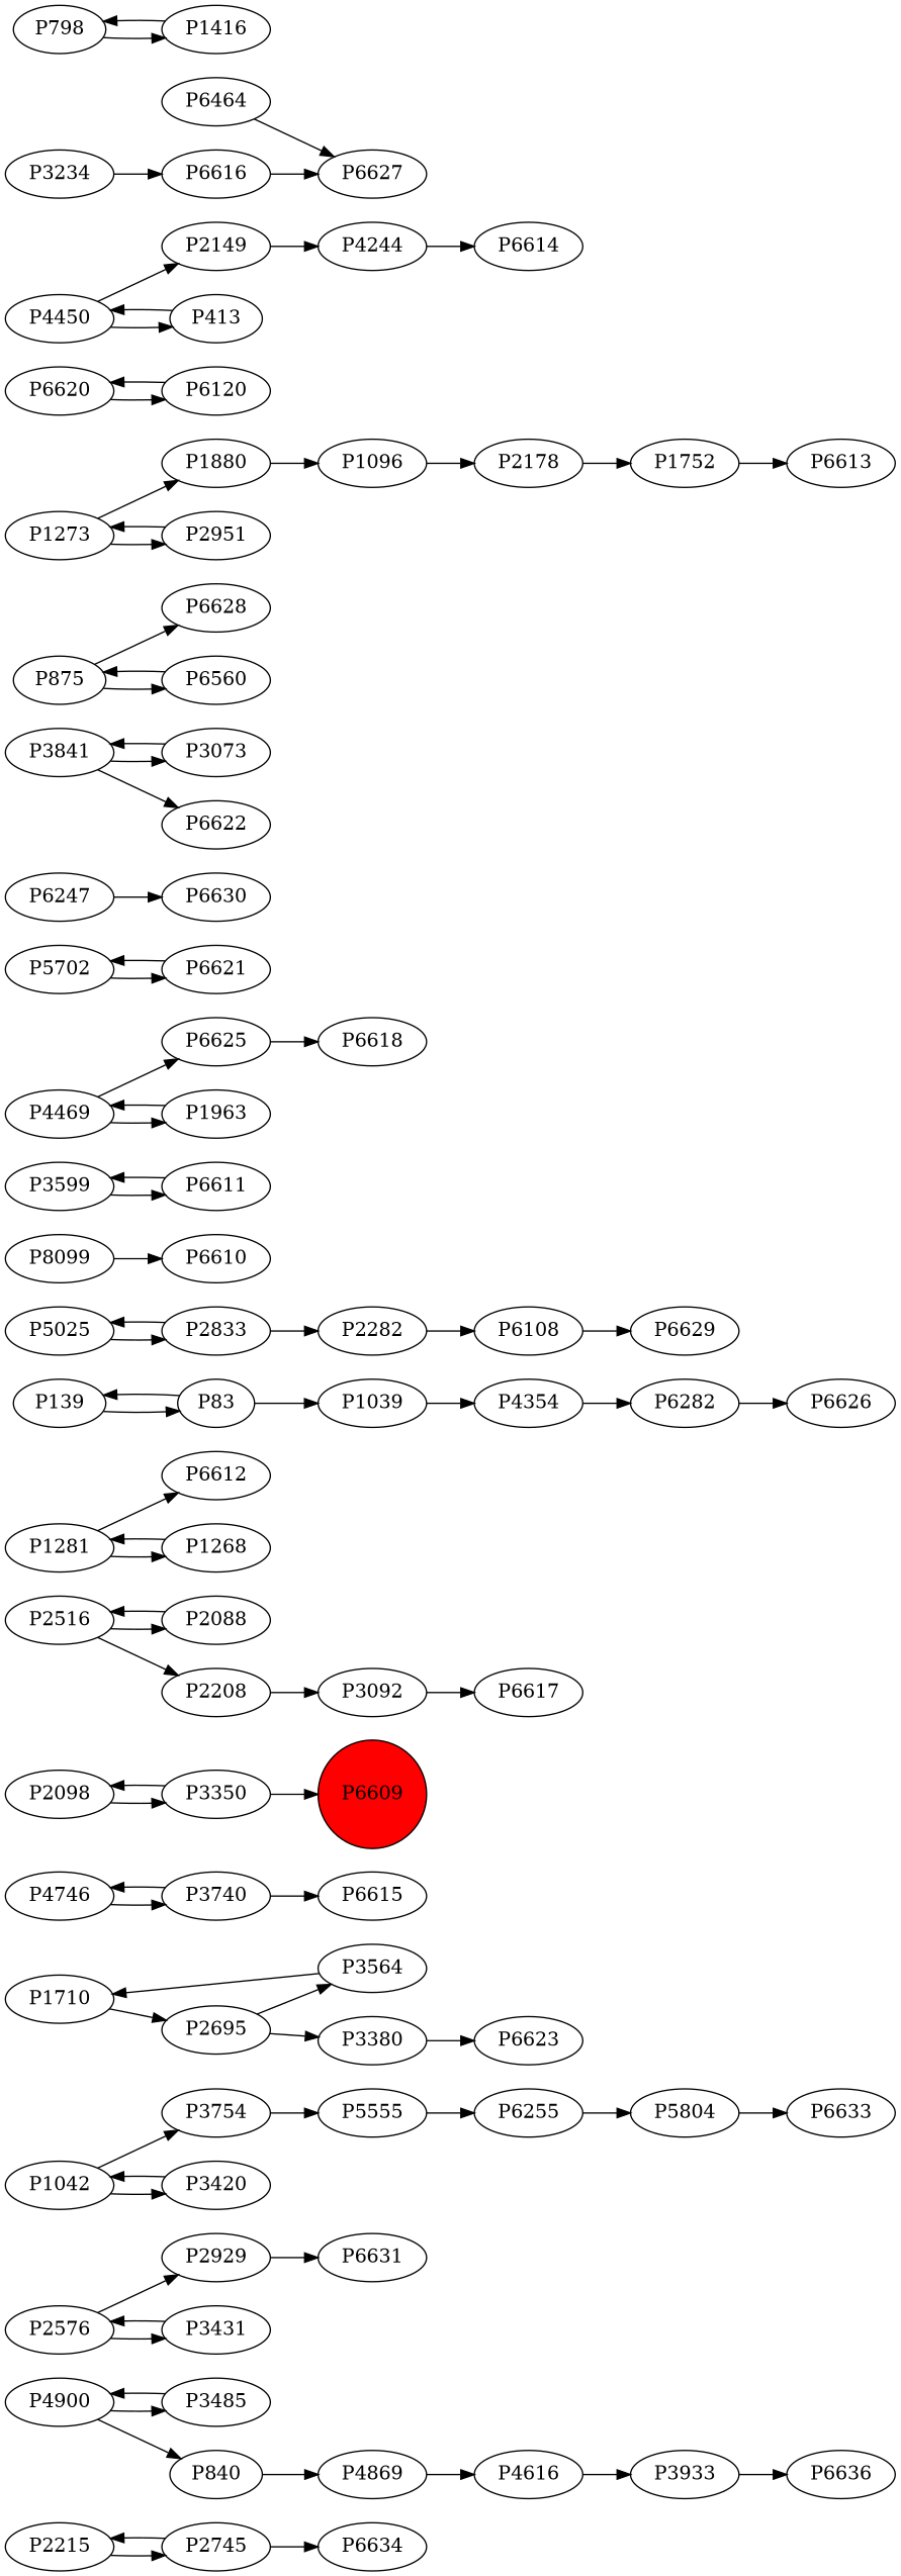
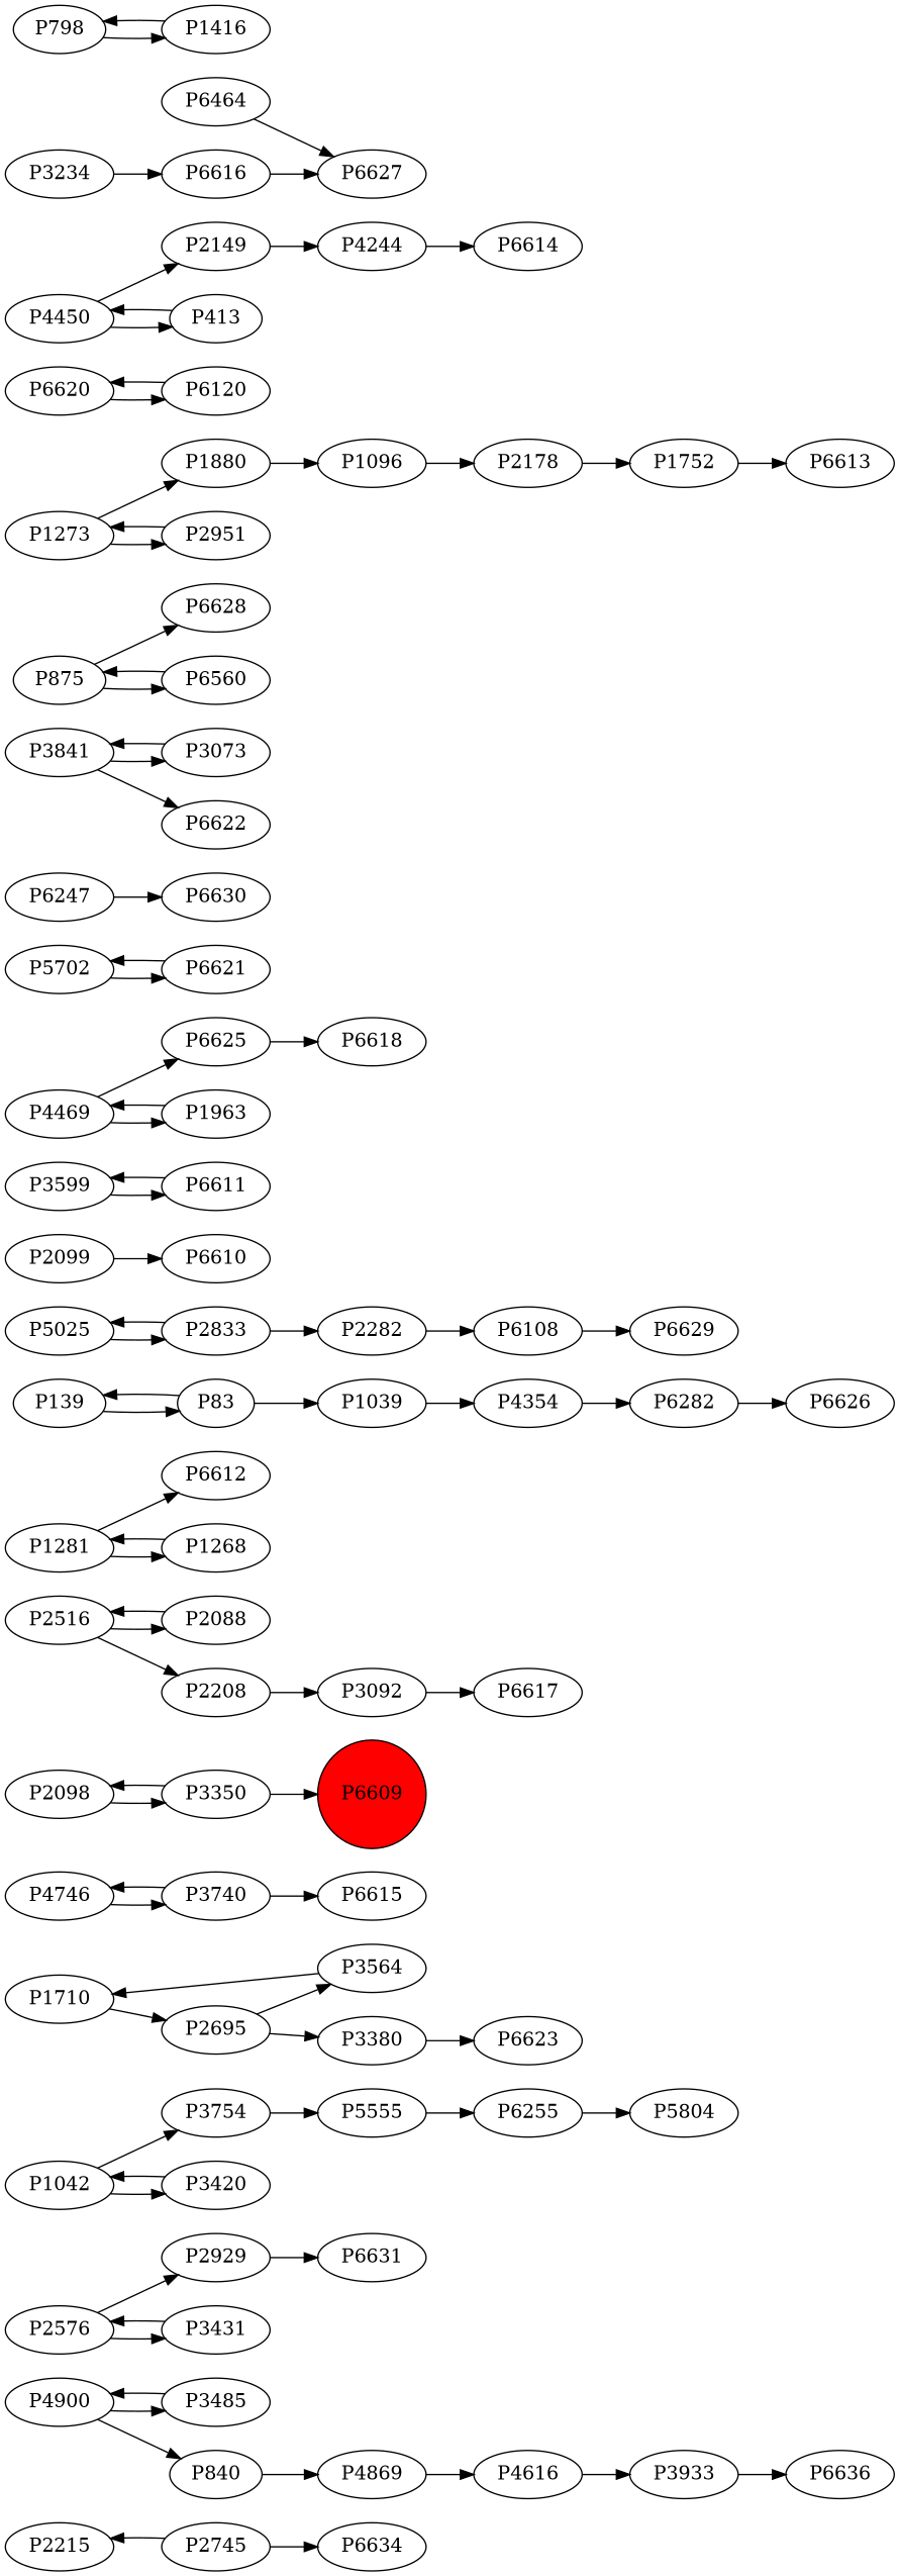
  digraph {
    rankdir=LR
    P2215
    P2745
    P6634
    P4616
    P3933
    P6636
    P2929
    P6631
    P1042
    P3754
    P3420
    P5555
    P6255
    P1710
    P2695
    P3564
    P3380
    P4746
    P3740
    P6615
    P6623
    P2098
    P3350
    P6609 [fillcolor=red shape=circle style=filled]
    P2208
    P3092
    P6617
    P5804
-   P6633
    P4900
    P3485
    P840
    P4869
    P1281
    P6612
    P1268
    P139
    P83
    P1039
    n40 [label=P4354]
    P5025
    P2833
    P2282
    P6108
    P2088
    P2516
-   P2099 [label=P8099]
+   P2099
    P6610
    P6629
    P3599
    P6611
    P6282
    P6625
    P6618
    P5702
    P6621
    P4469
    P1963
    P6247
    P6630
    P3841
    P3073
    P6622
    P2576
    P3431
    P875
    P6628
    P6560
    P1273
    P1880
    P2951
    P1096
    P2178
    P6620
    P6120
    P2149
    P4244
    P6614
    P6626
    P1752
    P6613
    P6464
    P6627
    P798
    P1416
    P3234
    P6616
    P4450
    P413
-   P2215 -> P2745
    P2745 -> P2215
    P2745 -> P6634
    P4616 -> P3933
    P3933 -> P6636
    P2929 -> P6631
    P1042 -> P3754
    P1042 -> P3420
    P3754 -> P5555
    P3420 -> P1042
    P5555 -> P6255
    P6255 -> P5804
    P1710 -> P2695
    P2695 -> P3564
    P2695 -> P3380
    P3564 -> P1710
    P3380 -> P6623
    P4746 -> P3740
    P3740 -> P4746
    P3740 -> P6615
    P2098 -> P3350
    P3350 -> P2098
    P3350 -> P6609
    P2208 -> P3092
    P3092 -> P6617
-   P5804 -> P6633
    P4900 -> P3485
    P4900 -> P840
    P3485 -> P4900
    P840 -> P4869
    P4869 -> P4616
    P1281 -> P6612
    P1281 -> P1268
    P1268 -> P1281
    P139 -> P83
    P83 -> P139
    P83 -> P1039
    P1039 -> n40
    n40 -> P6282
    P5025 -> P2833
    P2833 -> P5025
    P2833 -> P2282
    P2282 -> P6108
    P6108 -> P6629
    P2088 -> P2516
    P2516 -> P2208
    P2516 -> P2088
    P2099 -> P6610
    P3599 -> P6611
    P6611 -> P3599
    P6282 -> P6626
    P6625 -> P6618
    P5702 -> P6621
    P6621 -> P5702
    P4469 -> P6625
    P4469 -> P1963
    P1963 -> P4469
    P6247 -> P6630
    P3841 -> P3073
    P3841 -> P6622
    P3073 -> P3841
    P2576 -> P2929
    P2576 -> P3431
    P3431 -> P2576
    P875 -> P6628
    P875 -> P6560
    P6560 -> P875
    P1273 -> P1880
    P1273 -> P2951
    P1880 -> P1096
    P2951 -> P1273
    P1096 -> P2178
    P2178 -> P1752
    P6620 -> P6120
    P6120 -> P6620
    P2149 -> P4244
    P4244 -> P6614
    P1752 -> P6613
    P6464 -> P6627
    P798 -> P1416
    P1416 -> P798
    P3234 -> P6616
    P6616 -> P6627
    P4450 -> P2149
    P4450 -> P413
    P413 -> P4450
  }
